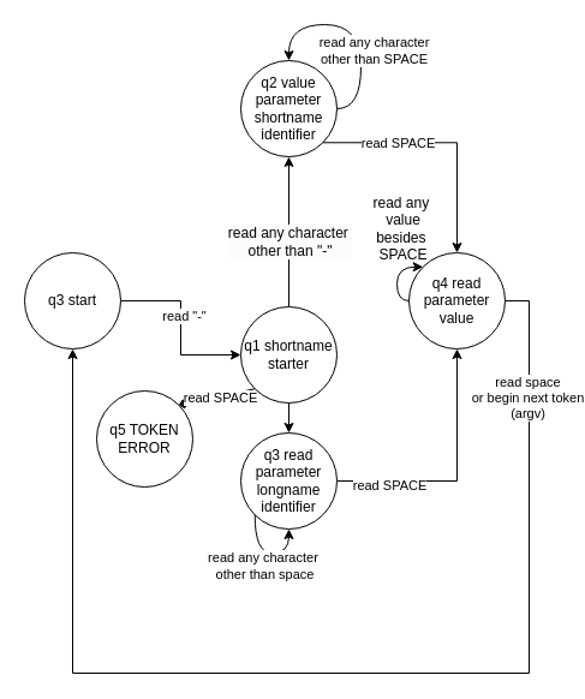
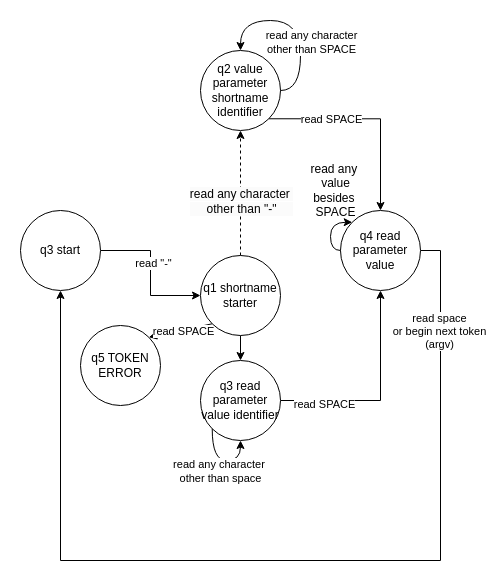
  <mxCell id="0" />
  <mxCell id="1" parent="0" />
  <mxCell id="2" style="edgeStyle=orthogonalEdgeStyle;rounded=0;orthogonalLoop=1;jettySize=auto;html=1;exitX=1;exitY=0.5;exitDx=0;exitDy=0;entryX=0;entryY=0.5;entryDx=0;entryDy=0;" edge="1" parent="1" source="4" target="10"><mxGeometry relative="1" as="geometry" /></mxCell>
  <mxCell id="3" value="read &quot;-&quot;" style="edgeLabel;html=1;align=center;verticalAlign=middle;resizable=0;points=[];" vertex="1" connectable="0" parent="2"><mxGeometry x="-0.148" y="2" relative="1" as="geometry"><mxPoint as="offset" /></mxGeometry></mxCell>
  <mxCell id="4" value="q3 start" style="ellipse;whiteSpace=wrap;html=1;aspect=fixed;" vertex="1" parent="1"><mxGeometry x="20" y="210" width="80" height="80" as="geometry" /></mxCell>
- <mxCell id="5" style="edgeStyle=orthogonalEdgeStyle;rounded=0;orthogonalLoop=1;jettySize=auto;html=1;exitX=0.5;exitY=0;exitDx=0;exitDy=0;entryX=0.5;entryY=1;entryDx=0;entryDy=0;" edge="1" parent="1" source="10" target="16"><mxGeometry relative="1" as="geometry" /></mxCell>
+ <mxCell id="5" style="edgeStyle=orthogonalEdgeStyle;rounded=0;orthogonalLoop=1;jettySize=auto;html=1;exitX=0.5;exitY=0;exitDx=0;exitDy=0;entryX=0.5;entryY=1;entryDx=0;entryDy=0;dashed=1;" edge="1" parent="1" source="10" target="16"><mxGeometry relative="1" as="geometry" /></mxCell>
  <mxCell id="6" value="&lt;span style=&quot;font-size: 12px; background-color: rgb(251, 251, 251);&quot;&gt;read any character&amp;nbsp;&lt;/span&gt;&lt;div style=&quot;font-size: 12px; background-color: rgb(251, 251, 251);&quot;&gt;other than &quot;-&quot;&lt;/div&gt;" style="edgeLabel;html=1;align=center;verticalAlign=middle;resizable=0;points=[];" vertex="1" connectable="0" parent="5"><mxGeometry x="0.092" relative="1" as="geometry"><mxPoint y="13" as="offset" /></mxGeometry></mxCell>
  <mxCell id="7" style="edgeStyle=orthogonalEdgeStyle;rounded=0;orthogonalLoop=1;jettySize=auto;html=1;exitX=0.5;exitY=1;exitDx=0;exitDy=0;entryX=0.5;entryY=0;entryDx=0;entryDy=0;" edge="1" parent="1" source="10" target="13"><mxGeometry relative="1" as="geometry" /></mxCell>
- <mxCell id="8" style="rounded=0;orthogonalLoop=1;jettySize=auto;html=1;exitX=0;exitY=1;exitDx=0;exitDy=0;entryX=1;entryY=0;entryDx=0;entryDy=0;endArrow=diamond;" edge="1" parent="1" source="10" target="24"><mxGeometry relative="1" as="geometry" /></mxCell>
+ <mxCell id="8" style="rounded=0;orthogonalLoop=1;jettySize=auto;html=1;exitX=0;exitY=1;exitDx=0;exitDy=0;entryX=1;entryY=0;entryDx=0;entryDy=0;" edge="1" parent="1" source="10" target="24"><mxGeometry relative="1" as="geometry" /></mxCell>
  <mxCell id="9" value="read SPACE" style="edgeLabel;html=1;align=center;verticalAlign=middle;resizable=0;points=[];" vertex="1" connectable="0" parent="8"><mxGeometry x="-0.078" y="1" relative="1" as="geometry"><mxPoint as="offset" /></mxGeometry></mxCell>
  <mxCell id="10" value="q1 shortname starter" style="ellipse;whiteSpace=wrap;html=1;aspect=fixed;" vertex="1" parent="1"><mxGeometry x="200" y="255" width="80" height="80" as="geometry" /></mxCell>
  <mxCell id="11" style="edgeStyle=orthogonalEdgeStyle;rounded=0;orthogonalLoop=1;jettySize=auto;html=1;exitX=1;exitY=0.5;exitDx=0;exitDy=0;entryX=0.5;entryY=1;entryDx=0;entryDy=0;" edge="1" parent="1" source="13" target="21"><mxGeometry relative="1" as="geometry" /></mxCell>
  <mxCell id="12" value="read SPACE" style="edgeLabel;html=1;align=center;verticalAlign=middle;resizable=0;points=[];" vertex="1" connectable="0" parent="11"><mxGeometry x="-0.594" y="-3" relative="1" as="geometry"><mxPoint as="offset" /></mxGeometry></mxCell>
- <mxCell id="13" value="q3 read parameter longname identifier" style="ellipse;whiteSpace=wrap;html=1;aspect=fixed;" vertex="1" parent="1"><mxGeometry x="200" y="360" width="80" height="80" as="geometry" /></mxCell>
+ <mxCell id="13" value="q3 read parameter value identifier" style="ellipse;whiteSpace=wrap;html=1;aspect=fixed;" vertex="1" parent="1"><mxGeometry x="200" y="360" width="80" height="80" as="geometry" /></mxCell>
  <mxCell id="14" style="edgeStyle=orthogonalEdgeStyle;rounded=0;orthogonalLoop=1;jettySize=auto;html=1;exitX=1;exitY=1;exitDx=0;exitDy=0;entryX=0.5;entryY=0;entryDx=0;entryDy=0;" edge="1" parent="1" source="16" target="21"><mxGeometry relative="1" as="geometry" /></mxCell>
  <mxCell id="15" value="read SPACE" style="edgeLabel;html=1;align=center;verticalAlign=middle;resizable=0;points=[];" vertex="1" connectable="0" parent="14"><mxGeometry x="-0.52" relative="1" as="geometry"><mxPoint x="13" as="offset" /></mxGeometry></mxCell>
  <mxCell id="16" value="q2 value parameter shortname identifier" style="ellipse;whiteSpace=wrap;html=1;aspect=fixed;" vertex="1" parent="1"><mxGeometry x="200" y="50" width="80" height="80" as="geometry" /></mxCell>
  <mxCell id="17" style="edgeStyle=orthogonalEdgeStyle;rounded=0;orthogonalLoop=1;jettySize=auto;html=1;exitX=1;exitY=0.5;exitDx=0;exitDy=0;entryX=0.5;entryY=0;entryDx=0;entryDy=0;curved=1;" edge="1" parent="1" source="16" target="16"><mxGeometry relative="1" as="geometry"><Array as="points"><mxPoint x="300" y="90" /><mxPoint x="300" y="20" /><mxPoint x="240" y="20" /></Array></mxGeometry></mxCell>
  <mxCell id="18" value="read any character&lt;div&gt;other than SPACE&lt;/div&gt;" style="edgeLabel;html=1;align=center;verticalAlign=middle;resizable=0;points=[];" vertex="1" connectable="0" parent="17"><mxGeometry x="-0.184" y="3" relative="1" as="geometry"><mxPoint x="13" y="4" as="offset" /></mxGeometry></mxCell>
  <mxCell id="19" style="edgeStyle=orthogonalEdgeStyle;rounded=0;orthogonalLoop=1;jettySize=auto;html=1;exitX=1;exitY=0.5;exitDx=0;exitDy=0;entryX=0.5;entryY=1;entryDx=0;entryDy=0;" edge="1" parent="1" source="21" target="4"><mxGeometry relative="1" as="geometry"><Array as="points"><mxPoint x="440" y="250" /><mxPoint x="440" y="560" /><mxPoint x="60" y="560" /></Array></mxGeometry></mxCell>
  <mxCell id="20" value="read space&lt;div&gt;or begin next token&lt;/div&gt;&lt;div&gt;(argv)&lt;/div&gt;" style="edgeLabel;html=1;align=center;verticalAlign=middle;resizable=0;points=[];" vertex="1" connectable="0" parent="19"><mxGeometry x="-0.813" y="-2" relative="1" as="geometry"><mxPoint y="8" as="offset" /></mxGeometry></mxCell>
  <mxCell id="21" value="q4 read parameter value" style="ellipse;whiteSpace=wrap;html=1;aspect=fixed;" vertex="1" parent="1"><mxGeometry x="340" y="210" width="80" height="80" as="geometry" /></mxCell>
  <mxCell id="22" style="edgeStyle=orthogonalEdgeStyle;rounded=0;orthogonalLoop=1;jettySize=auto;html=1;exitX=0;exitY=1;exitDx=0;exitDy=0;entryX=0.5;entryY=1;entryDx=0;entryDy=0;curved=1;" edge="1" parent="1" source="13" target="13"><mxGeometry relative="1" as="geometry"><Array as="points"><mxPoint x="212" y="460" /><mxPoint x="240" y="460" /></Array></mxGeometry></mxCell>
  <mxCell id="23" value="read any character&amp;nbsp;&lt;div&gt;other than space&lt;/div&gt;" style="edgeLabel;html=1;align=center;verticalAlign=middle;resizable=0;points=[];" vertex="1" connectable="0" parent="22"><mxGeometry x="0.134" y="-1" relative="1" as="geometry"><mxPoint x="-5" y="9" as="offset" /></mxGeometry></mxCell>
  <mxCell id="24" value="q5 TOKEN ERROR" style="ellipse;whiteSpace=wrap;html=1;aspect=fixed;" vertex="1" parent="1"><mxGeometry x="80" y="325" width="80" height="80" as="geometry" /></mxCell>
  <mxCell id="25" style="edgeStyle=orthogonalEdgeStyle;rounded=0;orthogonalLoop=1;jettySize=auto;html=1;exitX=0;exitY=0.5;exitDx=0;exitDy=0;entryX=0;entryY=0;entryDx=0;entryDy=0;curved=1;" edge="1" parent="1" source="21" target="21"><mxGeometry relative="1" as="geometry"><Array as="points"><mxPoint x="330" y="250" /><mxPoint x="330" y="222" /></Array></mxGeometry></mxCell>
  <mxCell id="26" value="read any&amp;nbsp;&lt;div&gt;value&lt;div&gt;besides&amp;nbsp;&lt;/div&gt;&lt;div&gt;SPACE&lt;/div&gt;&lt;/div&gt;" style="text;html=1;align=center;verticalAlign=middle;resizable=0;points=[];autosize=1;strokeColor=none;fillColor=none;" vertex="1" parent="1"><mxGeometry x="300" y="155" width="70" height="70" as="geometry" /></mxCell>
